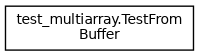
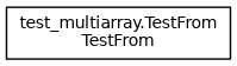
  digraph {
    rankdir=LR
-   n1 [color=black fillcolor=white fontname=Helvetica fontsize=10 height=0.2 label="test_multiarray.TestFrom\lBuffer" shape=record style=filled width=0.4]
+   n1 [color=black fillcolor=white fontname=Helvetica fontsize=10 height=0.2 label="test_multiarray.TestFrom\lTestFrom" shape=record style=filled width=0.4]
  }
